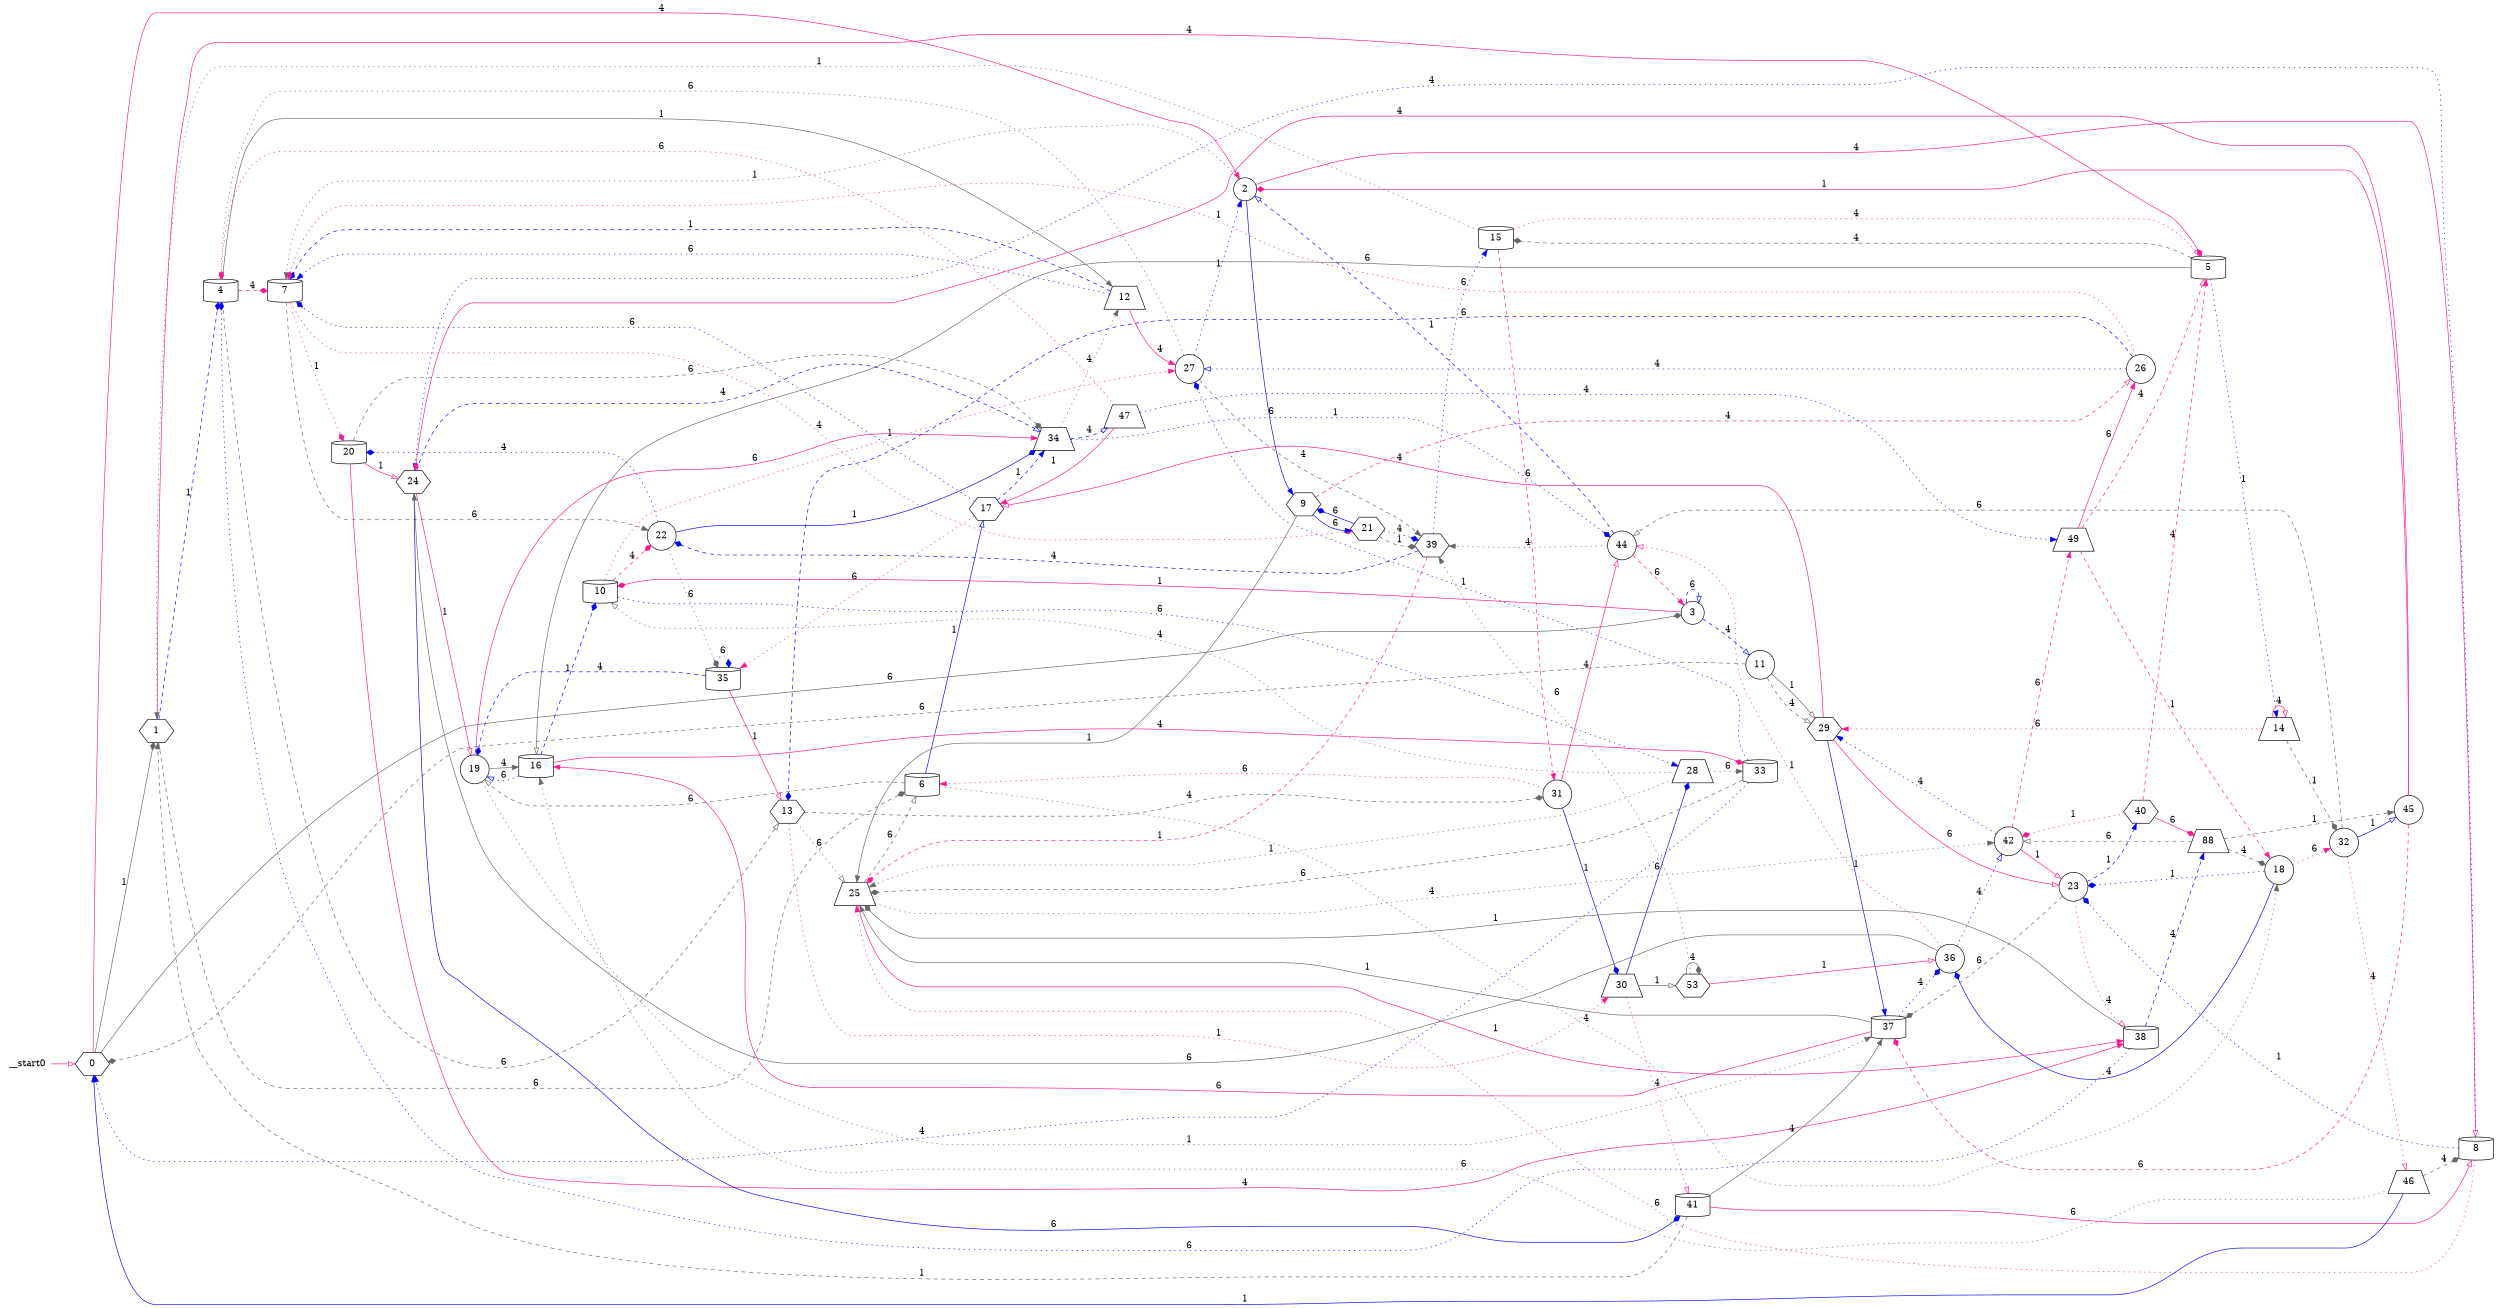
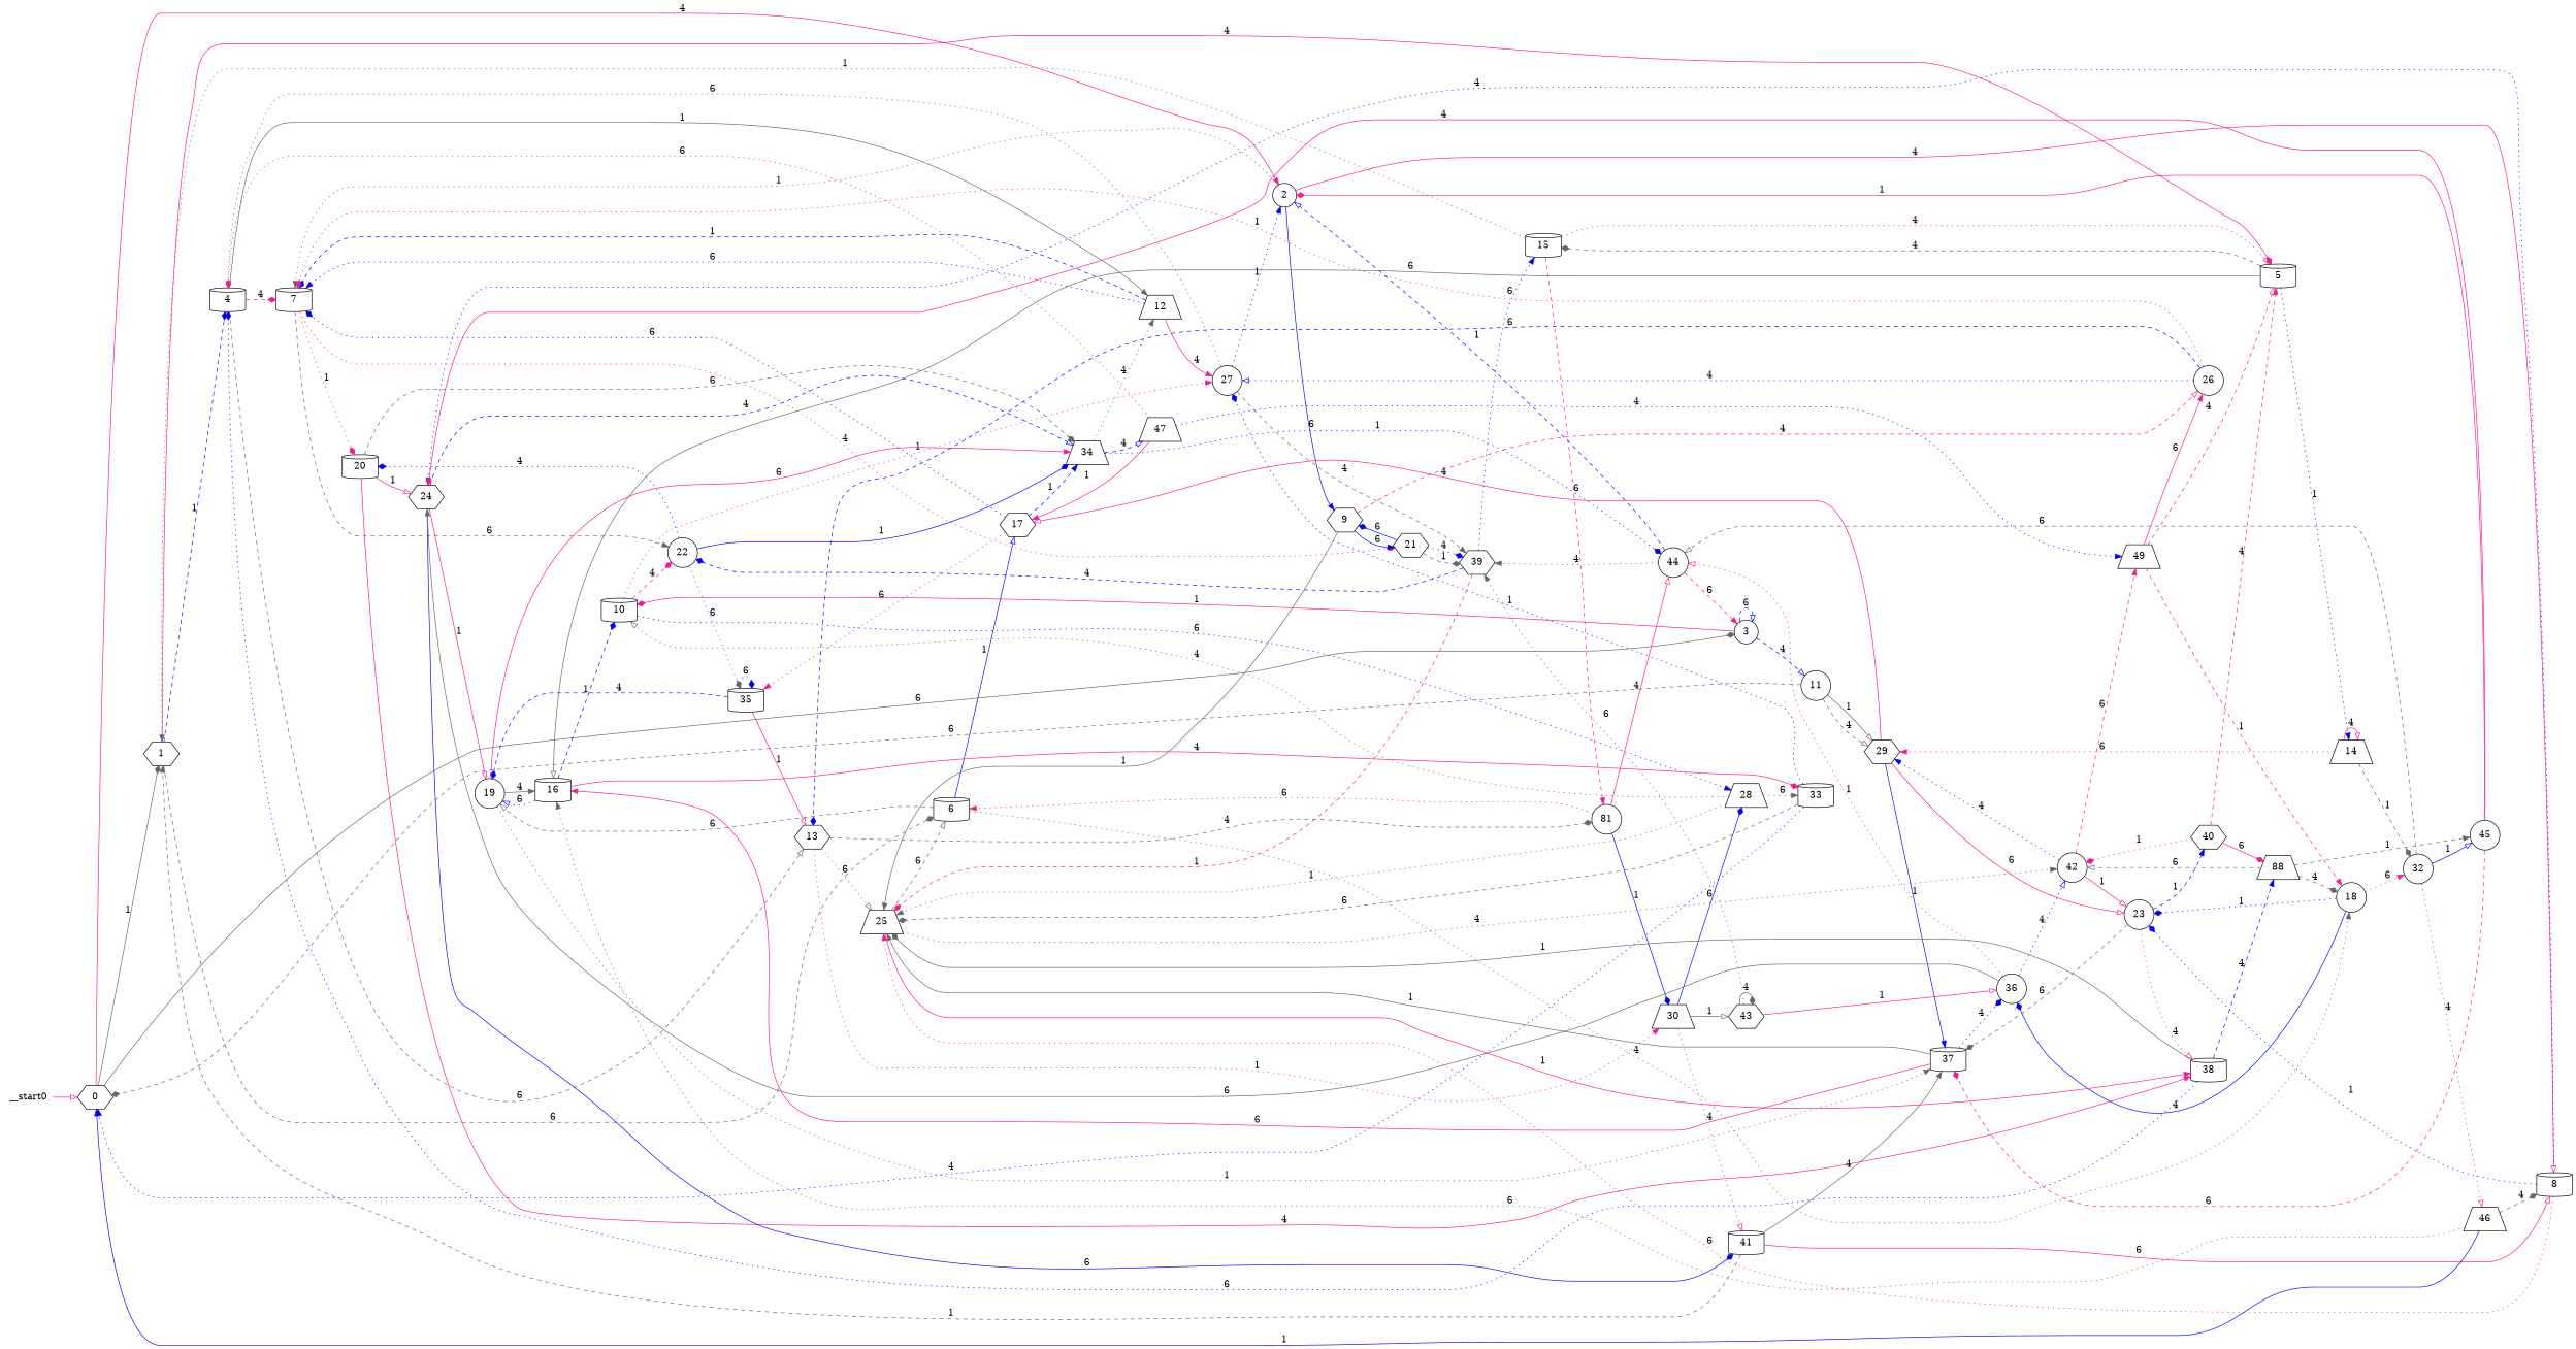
  digraph {
    rankdir=LR
    node [shape=circle]
    edge [arrowhead=normal color=deeppink style=dotted]
    n1 [label=0 shape=hexagon]
    n2 [label=1 shape=hexagon]
    n3 [label=2]
    n4 [label=3]
    n5 [label=4 shape=cylinder]
    n6 [label=5 shape=cylinder]
    n7 [label=6 shape=cylinder]
    n8 [label=7 shape=cylinder]
    n9 [label=8 shape=cylinder]
    n10 [label=9 shape=hexagon]
    n11 [label=10 shape=cylinder]
    n12 [label=11]
    n13 [label=12 shape=trapezium]
    n14 [label=13 shape=hexagon]
    n15 [label=14 shape=trapezium]
    n16 [label=15 shape=cylinder]
    n17 [label=16 shape=cylinder]
    n18 [label=17 shape=hexagon]
    n19 [label=18]
    n20 [label=19]
    n21 [label=20 shape=cylinder]
    n22 [label=21 shape=hexagon]
    n23 [label=22]
    n24 [label=23]
    n25 [label=24 shape=hexagon]
    n26 [label=25 shape=trapezium]
    n27 [label=26]
    n28 [label=27]
    n29 [label=28 shape=trapezium]
    n30 [label=29 shape=hexagon]
    n31 [label=30 shape=trapezium]
-   n32 [label=31]
+   n32 [label=81]
    n33 [label=32]
    n34 [label=33 shape=cylinder]
    n35 [label=34 shape=trapezium]
    n36 [label=35 shape=cylinder]
    n37 [label=36]
    n38 [label=37 shape=cylinder]
    n39 [label=38 shape=cylinder]
    n40 [label=39 shape=hexagon]
    n41 [label=40 shape=hexagon]
    n42 [label=41 shape=cylinder]
    n43 [label=42]
-   n44 [label=53 shape=hexagon]
+   n44 [label=43 shape=hexagon]
    n45 [label=44]
    n46 [label=45]
    n47 [label=46 shape=trapezium]
    n48 [label=47 shape=trapezium]
    n49 [label=88 shape=trapezium]
    n50 [label=49 shape=trapezium]
    __start0 [height=0 shape=none width=0]
    n1 -> n2 [arrowhead=diamond color=gray40 label=1 style=solid]
    n1 -> n3 [label=4 style=solid]
    n1 -> n4 [arrowhead=diamond color=gray40 label=6 style=solid]
    n2 -> n5 [arrowhead=diamond color=blue label=1 style=dashed]
    n2 -> n6 [arrowhead=diamond label=4 style=solid]
    n2 -> n7 [arrowhead=diamond color=gray40 label=6 style=dashed]
    n3 -> n8 [color=gray40 label=1]
    n3 -> n9 [arrowhead=onormal label=4 style=solid]
    n3 -> n10 [color=blue label=6 style=solid]
    n4 -> n4 [arrowhead=onormal color=blue label=6 style=dashed]
    n4 -> n11 [arrowhead=diamond label=1 style=solid]
    n4 -> n12 [arrowhead=onormal color=blue label=4 style=dashed]
    n5 -> n8 [arrowhead=diamond label=4 style=dashed]
    n5 -> n13 [color=gray40 label=1 style=solid]
    n5 -> n14 [arrowhead=onormal color=gray40 label=6 style=dashed]
    n6 -> n15 [color=blue label=1]
    n6 -> n16 [arrowhead=diamond color=gray40 label=4 style=dashed]
    n6 -> n17 [arrowhead=onormal color=gray40 label=6 style=solid]
    n7 -> n18 [arrowhead=onormal color=blue label=1 style=solid]
    n7 -> n19 [color=gray40 label=4]
    n7 -> n20 [arrowhead=onormal color=gray40 label=6 style=dashed]
    n8 -> n21 [arrowhead=diamond label=1]
    n8 -> n22 [arrowhead=diamond label=4]
    n8 -> n23 [color=gray40 label=6 style=dashed]
    n9 -> n24 [arrowhead=diamond color=blue label=1]
    n9 -> n25 [color=blue label=4]
    n9 -> n26 [label=6]
    n10 -> n22 [color=blue label=6 style=solid]
    n10 -> n26 [color=gray40 label=1 style=solid]
    n10 -> n27 [arrowhead=onormal label=4 style=dashed]
    n11 -> n23 [arrowhead=diamond label=4 style=dashed]
    n11 -> n28 [label=1]
    n11 -> n29 [color=blue label=6]
    n12 -> n1 [arrowhead=diamond color=gray40 label=6 style=dashed]
    n12 -> n30 [arrowhead=onormal color=gray40 label=1 style=solid]
    n12 -> n30 [arrowhead=onormal color=gray40 label=4 style=dashed]
    n13 -> n8 [arrowhead=diamond color=blue label=1 style=dashed]
    n13 -> n8 [color=blue label=6]
    n13 -> n28 [label=4 style=solid]
    n14 -> n26 [arrowhead=onormal color=gray40 label=6]
    n14 -> n31 [label=1]
    n14 -> n32 [arrowhead=diamond color=gray40 label=4 style=dashed]
    n15 -> n15 [arrowhead=onormal label=4 style=solid]
    n15 -> n30 [label=6]
    n15 -> n33 [arrowhead=diamond color=gray40 label=1 style=dashed]
    n16 -> n2 [color=gray40 label=1]
    n16 -> n6 [arrowhead=onormal label=4]
    n16 -> n32 [label=6 style=dashed]
    n17 -> n11 [arrowhead=diamond color=blue label=1 style=dashed]
    n17 -> n20 [arrowhead=onormal color=blue label=6]
    n17 -> n34 [arrowhead=diamond label=4 style=solid]
    n18 -> n8 [arrowhead=diamond color=blue label=6]
    n18 -> n35 [color=blue label=1 style=dashed]
    n18 -> n36 [label=6]
    n19 -> n24 [arrowhead=diamond color=blue label=1]
    n19 -> n33 [label=6]
    n19 -> n37 [arrowhead=diamond color=blue label=4 style=solid]
    n20 -> n17 [color=gray40 label=4 style=solid]
    n20 -> n35 [label=6 style=solid]
    n20 -> n38 [color=gray40 label=1]
    n21 -> n25 [arrowhead=onormal label=1 style=solid]
    n21 -> n35 [arrowhead=diamond color=gray40 label=6 style=dashed]
    n21 -> n39 [label=4 style=solid]
    n22 -> n10 [arrowhead=diamond color=blue label=6 style=solid]
    n22 -> n40 [arrowhead=diamond color=gray40 label=1 style=dashed]
    n22 -> n40 [arrowhead=diamond color=blue label=4]
    n23 -> n21 [arrowhead=diamond color=blue label=4]
    n23 -> n35 [arrowhead=diamond color=blue label=1 style=solid]
    n23 -> n36 [arrowhead=diamond color=gray40 label=6]
    n24 -> n38 [arrowhead=diamond color=gray40 label=6 style=dashed]
    n24 -> n39 [arrowhead=onormal label=4]
    n24 -> n41 [color=blue label=1 style=dashed]
    n25 -> n20 [arrowhead=onormal label=1 style=solid]
    n25 -> n35 [arrowhead=onormal color=blue label=4 style=dashed]
    n25 -> n42 [arrowhead=diamond color=blue label=6 style=solid]
    n26 -> n7 [arrowhead=onormal color=gray40 label=6 style=dashed]
    n26 -> n39 [label=1 style=solid]
    n26 -> n43 [color=gray40 label=4]
    n27 -> n8 [arrowhead=diamond label=1]
    n27 -> n14 [arrowhead=diamond color=blue label=6 style=dashed]
    n27 -> n28 [arrowhead=onormal color=blue label=4]
    n28 -> n3 [color=blue label=1]
    n28 -> n5 [arrowhead=onormal color=gray40 label=6]
    n28 -> n40 [color=gray40 label=4 style=dashed]
    n29 -> n11 [arrowhead=onormal color=gray40 label=4]
    n29 -> n26 [color=gray40 label=1]
    n29 -> n34 [color=gray40 label=6]
    n30 -> n18 [arrowhead=onormal label=4 style=solid]
    n30 -> n24 [arrowhead=onormal label=6 style=solid]
    n30 -> n38 [color=blue label=1 style=solid]
    n31 -> n29 [arrowhead=diamond color=blue label=6 style=solid]
    n31 -> n42 [arrowhead=onormal label=4]
    n31 -> n44 [arrowhead=onormal color=gray40 label=1 style=solid]
    n32 -> n7 [label=6]
    n32 -> n31 [arrowhead=diamond color=blue label=1 style=solid]
    n32 -> n45 [arrowhead=onormal label=4 style=solid]
    n33 -> n45 [arrowhead=onormal color=gray40 label=6 style=dashed]
    n33 -> n46 [arrowhead=onormal color=blue label=1 style=solid]
    n33 -> n47 [arrowhead=onormal label=4]
    n34 -> n1 [color=blue label=4]
    n34 -> n26 [arrowhead=diamond color=gray40 label=6 style=dashed]
    n34 -> n28 [arrowhead=diamond color=blue label=1]
    n35 -> n13 [color=gray40 label=4]
    n35 -> n45 [arrowhead=diamond color=blue label=1]
    n35 -> n48 [arrowhead=onormal color=blue label=4 style=dashed]
    n36 -> n14 [arrowhead=onormal label=1 style=solid]
    n36 -> n20 [arrowhead=diamond color=blue label=4 style=dashed]
    n36 -> n36 [arrowhead=diamond color=blue label=6]
    n37 -> n25 [color=gray40 label=6 style=solid]
    n37 -> n43 [arrowhead=onormal color=blue label=4]
    n37 -> n45 [arrowhead=onormal label=1]
    n38 -> n17 [label=6 style=solid]
    n38 -> n26 [color=gray40 label=1 style=solid]
    n38 -> n37 [arrowhead=diamond color=blue label=4]
    n39 -> n5 [arrowhead=diamond color=blue label=6]
    n39 -> n26 [arrowhead=diamond color=gray40 label=1 style=solid]
    n39 -> n49 [color=blue label=4 style=dashed]
    n40 -> n16 [color=blue label=6]
    n40 -> n23 [arrowhead=diamond color=blue label=4 style=dashed]
    n40 -> n26 [arrowhead=diamond label=1 style=dashed]
    n41 -> n6 [label=4 style=dashed]
    n41 -> n43 [arrowhead=diamond label=1]
    n41 -> n49 [arrowhead=diamond label=6 style=solid]
    n42 -> n2 [color=gray40 label=1 style=dashed]
    n42 -> n9 [arrowhead=onormal label=6 style=solid]
    n42 -> n38 [color=gray40 label=4 style=solid]
    n43 -> n24 [arrowhead=onormal label=1 style=solid]
    n43 -> n30 [color=blue label=4]
    n43 -> n50 [label=6 style=dashed]
    n44 -> n37 [arrowhead=onormal label=1 style=solid]
    n44 -> n40 [color=gray40 label=6]
    n44 -> n44 [arrowhead=diamond color=gray40 label=4 style=solid]
    n45 -> n3 [arrowhead=onormal color=blue label=1 style=dashed]
    n45 -> n4 [label=6 style=dashed]
    n45 -> n40 [color=gray40 label=4]
    n46 -> n3 [arrowhead=diamond label=1 style=solid]
    n46 -> n25 [arrowhead=diamond label=4 style=solid]
    n46 -> n38 [arrowhead=diamond label=6 style=dashed]
    n47 -> n1 [color=blue label=1 style=solid]
    n47 -> n9 [arrowhead=diamond color=gray40 label=4 style=dashed]
    n47 -> n17 [color=gray40 label=6]
    n48 -> n5 [arrowhead=diamond label=6]
    n48 -> n18 [label=1 style=solid]
    n48 -> n50 [color=blue label=4]
    n49 -> n19 [arrowhead=diamond color=gray40 label=4 style=dashed]
    n49 -> n43 [arrowhead=onormal color=gray40 label=6 style=dashed]
    n49 -> n46 [color=gray40 label=1 style=dashed]
    n50 -> n6 [arrowhead=onormal label=4 style=dashed]
    n50 -> n19 [label=1 style=dashed]
    n50 -> n27 [label=6 style=solid]
    __start0 -> n1 [arrowhead=onormal style=solid]
  }
